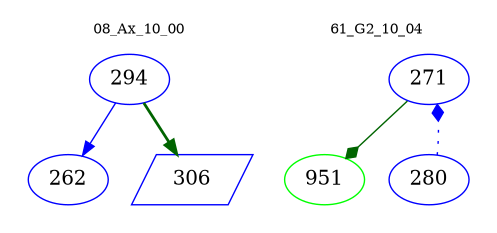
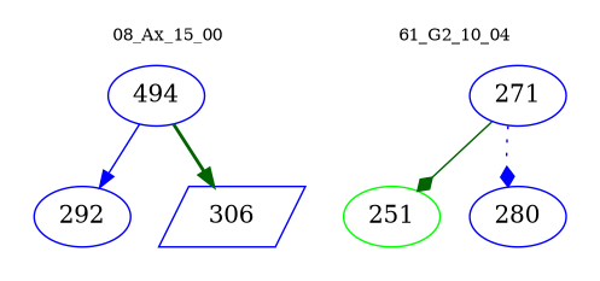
  digraph {
    node [color=blue shape=ellipse]
    edge [arrowhead=normal color=blue style=solid]
-   n1 [label=294]
-   n2 [label=262]
+   n1 [label=494]
+   n2 [label=292]
    n3 [label=306 shape=parallelogram]
    n4 [label=271]
-   n5 [color=green label=951]
+   n5 [color=green label=251]
    n6 [label=280]
    subgraph cluster_1 {
      color=white
      fontsize=10
-     label="08_Ax_10_00"
+     label="08_Ax_15_00"
      n1
      n2
      n3
    }
    subgraph cluster_2 {
      color=white
      fontsize=10
      label="61_G2_10_04"
      n4
      n5
      n6
    }
    n1 -> n2
    n1 -> n3 [color=darkgreen style=bold]
    n4 -> n5 [arrowhead=diamond color=darkgreen]
-   n6 -> n4 [arrowhead=diamond style=dotted]
+   n4 -> n6 [arrowhead=diamond style=dotted]
  }
